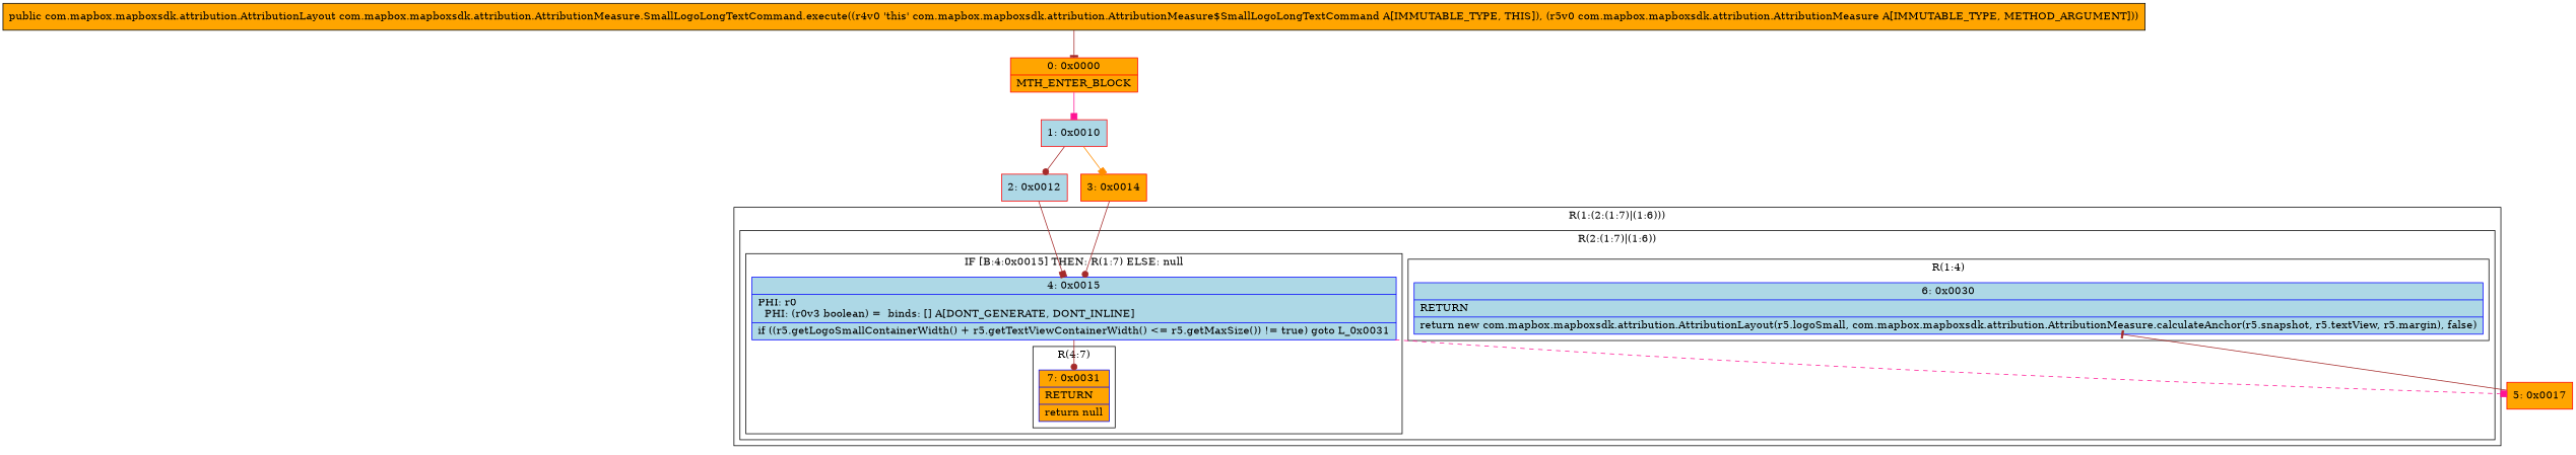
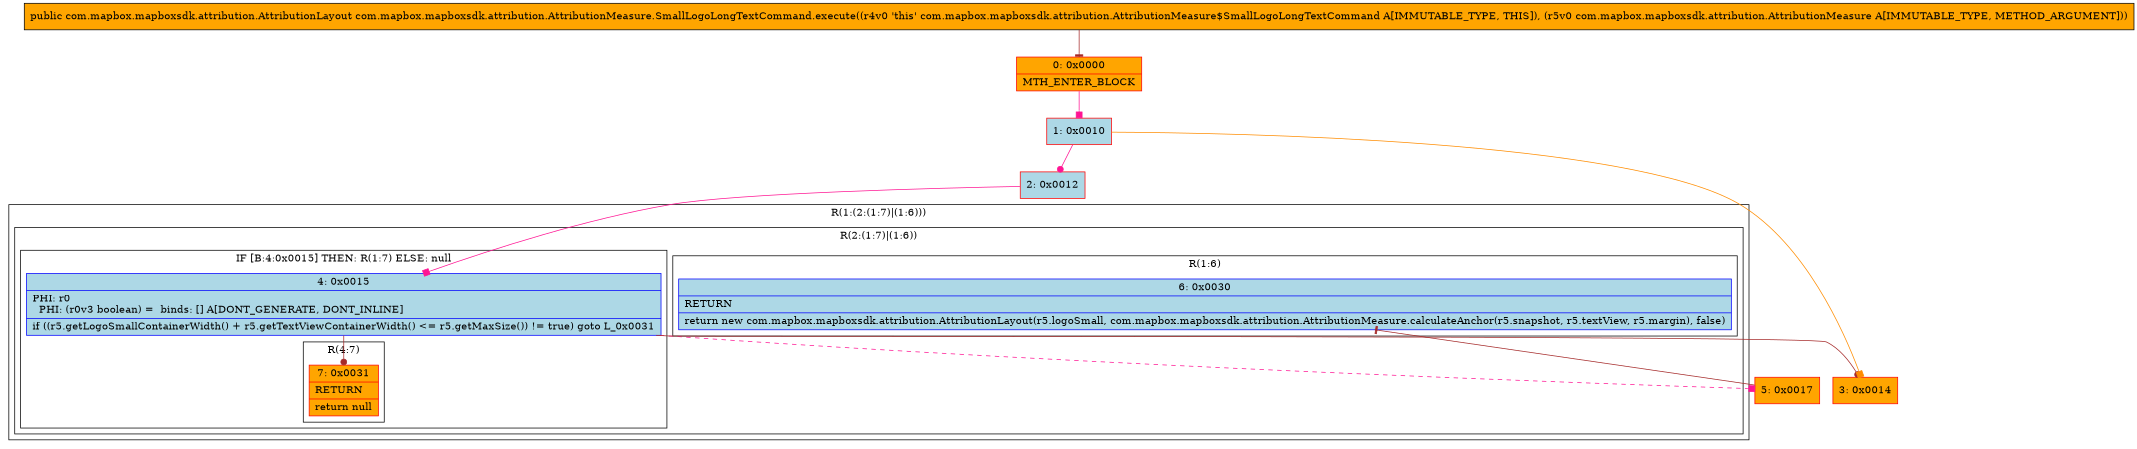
  digraph {
    node [color=red fillcolor=orange shape=record style=filled]
    edge [arrowhead=box color=brown]
-   n1 [color=blue label="{7\:\ 0x0031|RETURN\l|return null\l}"]
+   n1 [label="{7\:\ 0x0031|RETURN\l|return null\l}"]
    n2 [color=blue fillcolor=lightblue label="{4\:\ 0x0015|PHI: r0 \l  PHI: (r0v3 boolean) =  binds: [] A[DONT_GENERATE, DONT_INLINE]\l|if ((r5.getLogoSmallContainerWidth() + r5.getTextViewContainerWidth() \<= r5.getMaxSize()) != true) goto L_0x0031\l}"]
    n3 [color=blue fillcolor=lightblue label="{6\:\ 0x0030|RETURN\l|return new com.mapbox.mapboxsdk.attribution.AttributionLayout(r5.logoSmall, com.mapbox.mapboxsdk.attribution.AttributionMeasure.calculateAnchor(r5.snapshot, r5.textView, r5.margin), false)\l}"]
    n4 [label="{5\:\ 0x0017}"]
    n5 [label="{0\:\ 0x0000|MTH_ENTER_BLOCK\l}"]
    n6 [fillcolor=lightblue label="{1\:\ 0x0010}"]
    n7 [fillcolor=lightblue label="{2\:\ 0x0012}"]
    n8 [label="{3\:\ 0x0014}"]
    n9 [label="{public com.mapbox.mapboxsdk.attribution.AttributionLayout com.mapbox.mapboxsdk.attribution.AttributionMeasure.SmallLogoLongTextCommand.execute((r4v0 'this' com.mapbox.mapboxsdk.attribution.AttributionMeasure$SmallLogoLongTextCommand A[IMMUTABLE_TYPE, THIS]), (r5v0 com.mapbox.mapboxsdk.attribution.AttributionMeasure A[IMMUTABLE_TYPE, METHOD_ARGUMENT])) }" color=""]
    subgraph cluster_1 {
      label="R(1:(2:(1:7)|(1:6)))"
      subgraph cluster_2 {
        label="R(2:(1:7)|(1:6))"
        subgraph cluster_3 {
          label="IF [B:4:0x0015] THEN: R(1:7) ELSE: null"
          n2
          subgraph cluster_4 {
            label="R(4:7)"
            n1
          }
        }
        subgraph cluster_5 {
-         label="R(1:4)"
+         label="R(1:6)"
          n3
        }
      }
    }
    n2 -> n1 [arrowhead=dot]
    n2 -> n4 [color=deeppink style=dashed]
    n4 -> n3 [arrowhead=tee]
    n5 -> n6 [color=deeppink]
-   n6 -> n7 [arrowhead=dot]
+   n6 -> n7 [arrowhead=dot color=deeppink]
    n6 -> n8 [color=darkorange]
-   n7 -> n2
-   n8 -> n2 [arrowhead=dot]
+   n7 -> n2 [color=deeppink]
+   n2 -> n8 [arrowhead=dot]
    n9 -> n5 [arrowhead=tee]
  }
